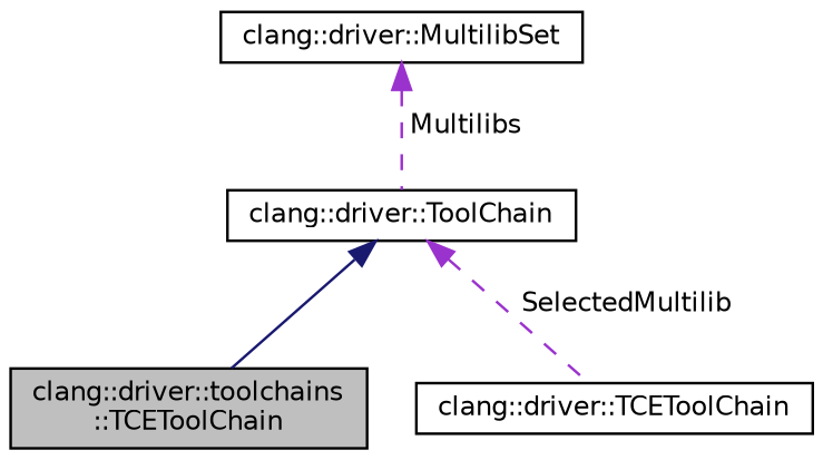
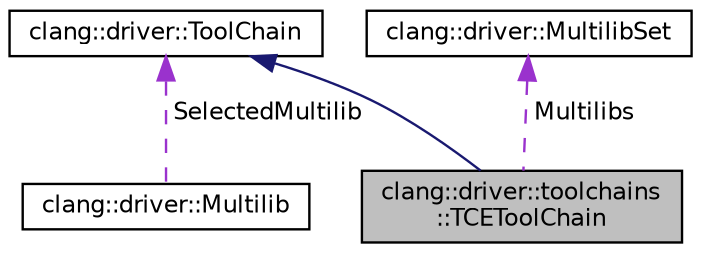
  digraph {
    node [color=black fontname=Helvetica fontsize=10 shape=record]
    edge [color=darkorchid3 dir=back fontname=Helvetica fontsize=10 labelfontname=Helvetica labelfontsize=10 style=dashed]
    n1 [fillcolor=grey75 fontcolor=black height=0.2 label="clang::driver::toolchains\l::TCEToolChain" style=filled width=0.4]
    n2 [height=0.2 label="clang::driver::ToolChain" width=0.4]
-   n3 [height=0.2 label="clang::driver::TCEToolChain" width=0.4]
+   n3 [height=0.2 label="clang::driver::Multilib" width=0.4]
    n4 [height=0.2 label="clang::driver::MultilibSet" width=0.4]
    n2 -> n1 [color=midnightblue style=solid]
    n2 -> n3 [label=" SelectedMultilib"]
-   n4 -> n2 [label=" Multilibs"]
+   n4 -> n1 [label=" Multilibs"]
  }
